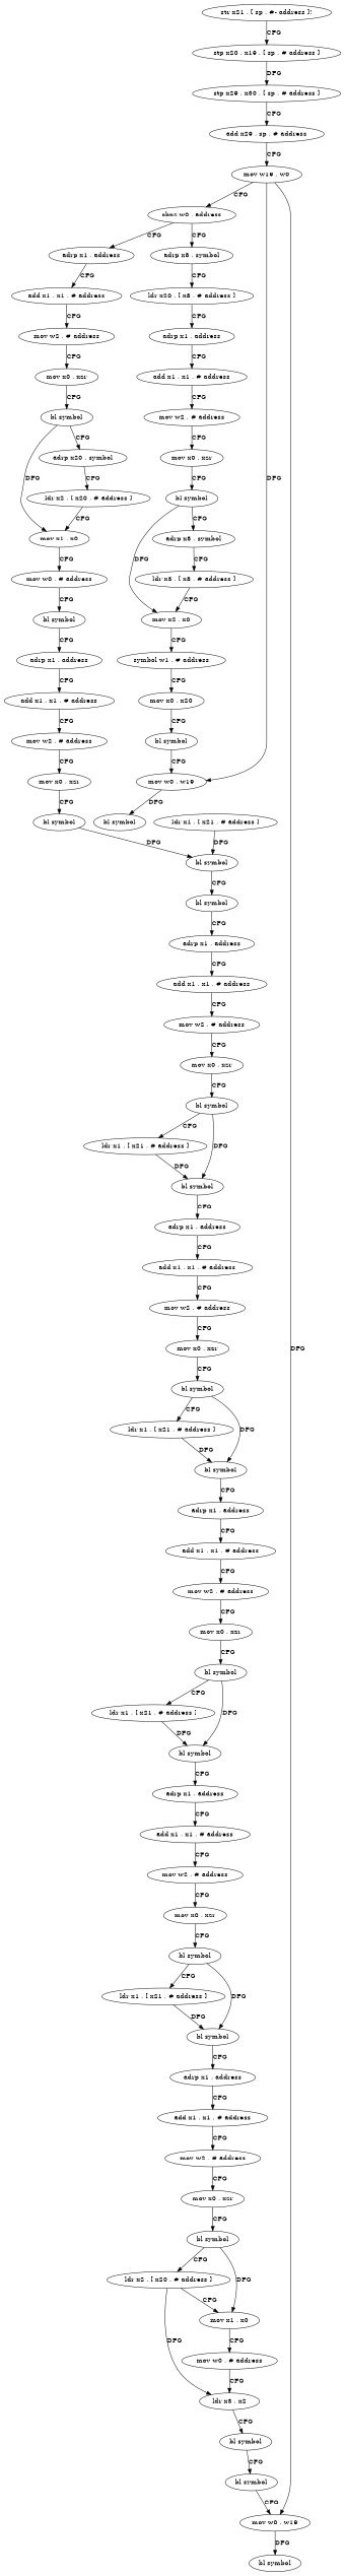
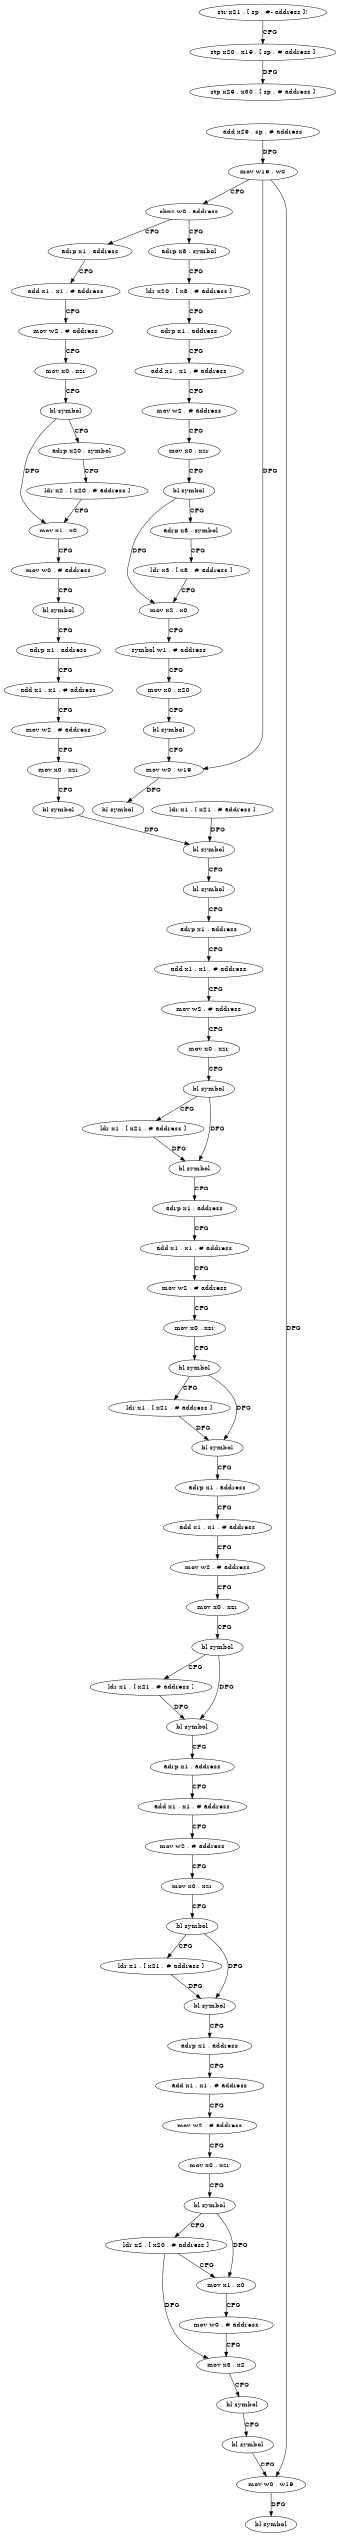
  digraph {
    n1 [label="str x21 , [ sp , #- address ]!"]
    n2 [label="stp x20 , x19 , [ sp , # address ]"]
    n3 [label="stp x29 , x30 , [ sp , # address ]"]
    n4 [label="add x29 , sp , # address"]
    n5 [label="mov w19 , w0"]
    n6 [label="cbnz w0 , address"]
    n7 [label="mov w0 , w19"]
    n8 [label="mov w0 , w19"]
    n9 [label="adrp x8 , symbol"]
    n10 [label="adrp x1 , address"]
    n11 [label="bl symbol"]
    n12 [label="bl symbol"]
    n13 [label="ldr x20 , [ x8 , # address ]"]
    n14 [label="add x1 , x1 , # address"]
    n15 [label="adrp x1 , address"]
    n16 [label="mov w2 , # address"]
    n17 [label="add x1 , x1 , # address"]
    n18 [label="mov w2 , # address"]
    n19 [label="mov x0 , xzr"]
    n20 [label="bl symbol"]
    n21 [label="adrp x8 , symbol"]
    n22 [label="mov x2 , x0"]
    n23 [label="ldr x3 , [ x8 , # address ]"]
    n24 [label="symbol w1 , # address"]
    n25 [label="mov x0 , x20"]
    n26 [label="bl symbol"]
    n27 [label="mov x0 , xzr"]
    n28 [label="bl symbol"]
    n29 [label="adrp x20 , symbol"]
    n30 [label="mov x1 , x0"]
    n31 [label="ldr x2 , [ x20 , # address ]"]
    n32 [label="mov w0 , # address"]
    n33 [label="bl symbol"]
    n34 [label="adrp x1 , address"]
    n35 [label="add x1 , x1 , # address"]
    n36 [label="mov w2 , # address"]
    n37 [label="mov x0 , xzr"]
    n38 [label="bl symbol"]
    n39 [label="bl symbol"]
    n40 [label="bl symbol"]
    n41 [label="ldr x1 , [ x21 , # address ]"]
    n42 [label="adrp x1 , address"]
    n43 [label="add x1 , x1 , # address"]
    n44 [label="mov w2 , # address"]
    n45 [label="mov x0 , xzr"]
    n46 [label="bl symbol"]
    n47 [label="ldr x1 , [ x21 , # address ]"]
    n48 [label="bl symbol"]
    n49 [label="adrp x1 , address"]
    n50 [label="add x1 , x1 , # address"]
    n51 [label="mov w2 , # address"]
    n52 [label="mov x0 , xzr"]
    n53 [label="bl symbol"]
    n54 [label="ldr x1 , [ x21 , # address ]"]
    n55 [label="bl symbol"]
    n56 [label="adrp x1 , address"]
    n57 [label="add x1 , x1 , # address"]
    n58 [label="mov w2 , # address"]
    n59 [label="mov x0 , xzr"]
    n60 [label="bl symbol"]
    n61 [label="ldr x1 , [ x21 , # address ]"]
    n62 [label="bl symbol"]
    n63 [label="adrp x1 , address"]
    n64 [label="add x1 , x1 , # address"]
    n65 [label="mov w2 , # address"]
    n66 [label="mov x0 , xzr"]
    n67 [label="bl symbol"]
    n68 [label="ldr x1 , [ x21 , # address ]"]
    n69 [label="bl symbol"]
    n70 [label="adrp x1 , address"]
    n71 [label="add x1 , x1 , # address"]
    n72 [label="mov w2 , # address"]
    n73 [label="mov x0 , xzr"]
    n74 [label="bl symbol"]
    n75 [label="ldr x2 , [ x20 , # address ]"]
    n76 [label="mov x1 , x0"]
-   n77 [label="ldr x3 , x2"]
+   n77 [label="mov x3 , x2"]
    n78 [label="mov w0 , # address"]
    n79 [label="bl symbol"]
    n80 [label="bl symbol"]
    n1 -> n2 [label=CFG]
    n2 -> n3 [label=DFG]
-   n3 -> n4 [label=CFG]
-   n4 -> n5 [label=CFG]
+   n4 -> n5 [label=DFG]
    n5 -> n6 [label=CFG]
    n5 -> n7 [label=DFG]
    n5 -> n8 [label=DFG]
    n6 -> n9 [label=CFG]
    n6 -> n10 [label=CFG]
    n7 -> n11 [label=DFG]
    n8 -> n12 [label=DFG]
    n9 -> n13 [label=CFG]
    n10 -> n14 [label=CFG]
    n13 -> n15 [label=CFG]
    n14 -> n16 [label=CFG]
    n15 -> n17 [label=CFG]
    n16 -> n27 [label=CFG]
    n17 -> n18 [label=CFG]
    n18 -> n19 [label=CFG]
    n19 -> n20 [label=CFG]
    n20 -> n21 [label=CFG]
    n20 -> n22 [label=DFG]
    n21 -> n23 [label=CFG]
    n22 -> n24 [label=CFG]
    n23 -> n22 [label=CFG]
    n24 -> n25 [label=CFG]
    n25 -> n26 [label=CFG]
    n26 -> n7 [label=CFG]
    n27 -> n28 [label=CFG]
    n28 -> n29 [label=CFG]
    n28 -> n30 [label=DFG]
    n29 -> n31 [label=CFG]
    n30 -> n32 [label=CFG]
    n31 -> n30 [label=CFG]
    n32 -> n33 [label=CFG]
    n33 -> n34 [label=CFG]
    n34 -> n35 [label=CFG]
    n35 -> n36 [label=CFG]
    n36 -> n37 [label=CFG]
    n37 -> n38 [label=CFG]
    n38 -> n39 [label=DFG]
    n39 -> n40 [label=CFG]
    n40 -> n42 [label=CFG]
    n41 -> n39 [label=DFG]
    n42 -> n43 [label=CFG]
    n43 -> n44 [label=CFG]
    n44 -> n45 [label=CFG]
    n45 -> n46 [label=CFG]
    n46 -> n47 [label=CFG]
    n46 -> n48 [label=DFG]
    n47 -> n48 [label=DFG]
    n48 -> n49 [label=CFG]
    n49 -> n50 [label=CFG]
    n50 -> n51 [label=CFG]
    n51 -> n52 [label=CFG]
    n52 -> n53 [label=CFG]
    n53 -> n54 [label=CFG]
    n53 -> n55 [label=DFG]
    n54 -> n55 [label=DFG]
    n55 -> n56 [label=CFG]
    n56 -> n57 [label=CFG]
    n57 -> n58 [label=CFG]
    n58 -> n59 [label=CFG]
    n59 -> n60 [label=CFG]
    n60 -> n61 [label=CFG]
    n60 -> n62 [label=DFG]
    n61 -> n62 [label=DFG]
    n62 -> n63 [label=CFG]
    n63 -> n64 [label=CFG]
    n64 -> n65 [label=CFG]
    n65 -> n66 [label=CFG]
    n66 -> n67 [label=CFG]
    n67 -> n68 [label=CFG]
    n67 -> n69 [label=DFG]
    n68 -> n69 [label=DFG]
    n69 -> n70 [label=CFG]
    n70 -> n71 [label=CFG]
    n71 -> n72 [label=CFG]
    n72 -> n73 [label=CFG]
    n73 -> n74 [label=CFG]
    n74 -> n75 [label=CFG]
    n74 -> n76 [label=DFG]
    n75 -> n76 [label=CFG]
    n75 -> n77 [label=DFG]
    n76 -> n78 [label=CFG]
    n77 -> n79 [label=CFG]
    n78 -> n77 [label=CFG]
    n79 -> n80 [label=CFG]
    n80 -> n8 [label=CFG]
  }
